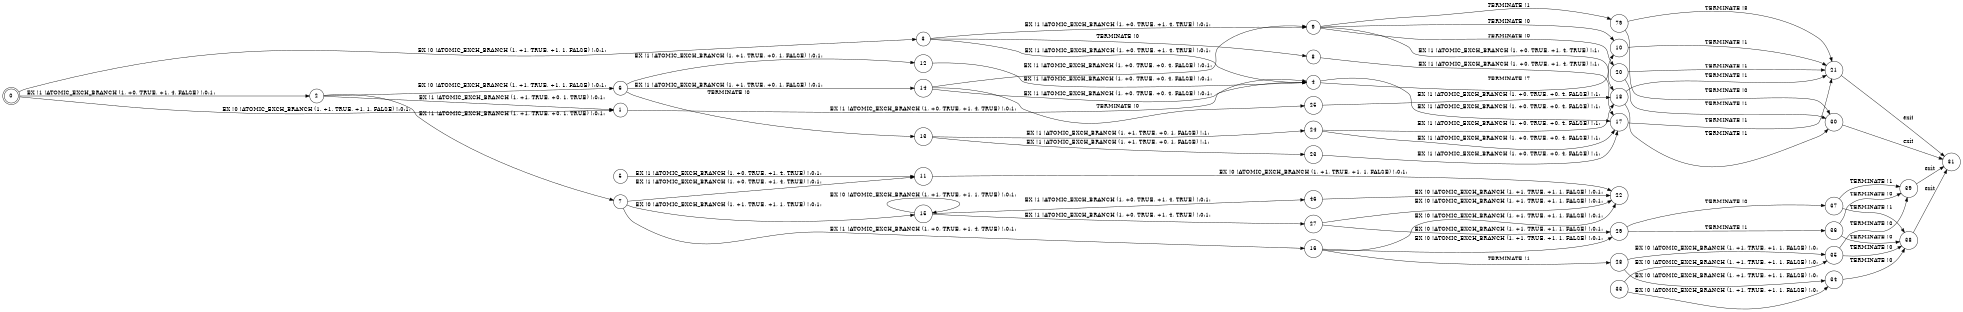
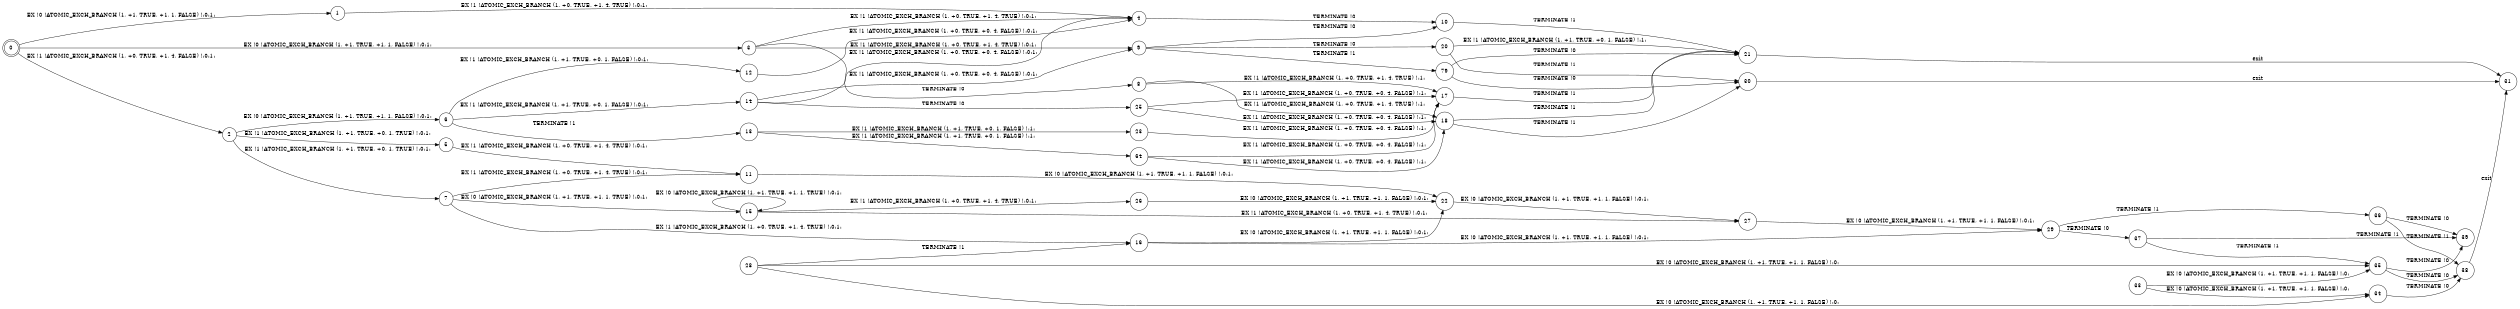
  digraph {
    rankdir=LR
    node [shape=circle]
    0 [peripheries=2]
    1
    2
    3
    4
    5
    6
    7
    8
    9
    10
    11
    12
    13
    14
    15
    16
    17
    18
    n20 [label=79]
    20
    21
    22
    23
-   24
+   24 [label=64]
    25
-   26 [label=46]
+   26
    27
    28
    29
    30
    31
    34
    35
    36
    37
    33
    38
    39
    0 -> 1 [label="EX !0 !ATOMIC_EXCH_BRANCH (1, +1, TRUE, +1, 1, FALSE) !:0:1:"]
    0 -> 2 [label="EX !1 !ATOMIC_EXCH_BRANCH (1, +0, TRUE, +1, 4, FALSE) !:0:1:"]
    0 -> 3 [label="EX !0 !ATOMIC_EXCH_BRANCH (1, +1, TRUE, +1, 1, FALSE) !:0:1:"]
    1 -> 4 [label="EX !1 !ATOMIC_EXCH_BRANCH (1, +0, TRUE, +1, 4, TRUE) !:0:1:"]
-   2 -> 1 [label="EX !1 !ATOMIC_EXCH_BRANCH (1, +1, TRUE, +0, 1, TRUE) !:0:1:"]
+   2 -> 5 [label="EX !1 !ATOMIC_EXCH_BRANCH (1, +1, TRUE, +0, 1, TRUE) !:0:1:"]
    2 -> 6 [label="EX !0 !ATOMIC_EXCH_BRANCH (1, +1, TRUE, +1, 1, FALSE) !:0:1:"]
    2 -> 7 [label="EX !1 !ATOMIC_EXCH_BRANCH (1, +1, TRUE, +0, 1, TRUE) !:0:1:"]
    3 -> 4 [label="EX !1 !ATOMIC_EXCH_BRANCH (1, +0, TRUE, +1, 4, TRUE) !:0:1:"]
    3 -> 8 [label="TERMINATE !0"]
    3 -> 9 [label="EX !1 !ATOMIC_EXCH_BRANCH (1, +0, TRUE, +1, 4, TRUE) !:0:1:"]
-   4 -> 10 [label="TERMINATE !7"]
+   4 -> 10 [label="TERMINATE !0"]
    5 -> 11 [label="EX !1 !ATOMIC_EXCH_BRANCH (1, +0, TRUE, +1, 4, TRUE) !:0:1:"]
    6 -> 12 [label="EX !1 !ATOMIC_EXCH_BRANCH (1, +1, TRUE, +0, 1, FALSE) !:0:1:"]
-   6 -> 13 [label="TERMINATE !0"]
+   6 -> 13 [label="TERMINATE !1"]
    6 -> 14 [label="EX !1 !ATOMIC_EXCH_BRANCH (1, +1, TRUE, +0, 1, FALSE) !:0:1:"]
    7 -> 11 [label="EX !1 !ATOMIC_EXCH_BRANCH (1, +0, TRUE, +1, 4, TRUE) !:0:1:"]
    7 -> 15 [label="EX !0 !ATOMIC_EXCH_BRANCH (1, +1, TRUE, +1, 1, TRUE) !:0:1:"]
    7 -> 16 [label="EX !1 !ATOMIC_EXCH_BRANCH (1, +0, TRUE, +1, 4, TRUE) !:0:1:"]
    8 -> 17 [label="EX !1 !ATOMIC_EXCH_BRANCH (1, +0, TRUE, +1, 4, TRUE) !:1:"]
-   9 -> 18 [label="EX !1 !ATOMIC_EXCH_BRANCH (1, +0, TRUE, +1, 4, TRUE) !:1:"]
+   8 -> 18 [label="EX !1 !ATOMIC_EXCH_BRANCH (1, +0, TRUE, +1, 4, TRUE) !:1:"]
    9 -> 10 [label="TERMINATE !0"]
    9 -> n20 [label="TERMINATE !1"]
    9 -> 20 [label="TERMINATE !0"]
    10 -> 21 [label="TERMINATE !1"]
    11 -> 22 [label="EX !0 !ATOMIC_EXCH_BRANCH (1, +1, TRUE, +1, 1, FALSE) !:0:1:"]
    12 -> 4 [label="EX !1 !ATOMIC_EXCH_BRANCH (1, +0, TRUE, +0, 4, FALSE) !:0:1:"]
    13 -> 23 [label="EX !1 !ATOMIC_EXCH_BRANCH (1, +1, TRUE, +0, 1, FALSE) !:1:"]
    13 -> 24 [label="EX !1 !ATOMIC_EXCH_BRANCH (1, +1, TRUE, +0, 1, FALSE) !:1:"]
    14 -> 4 [label="EX !1 !ATOMIC_EXCH_BRANCH (1, +0, TRUE, +0, 4, FALSE) !:0:1:"]
    14 -> 9 [label="EX !1 !ATOMIC_EXCH_BRANCH (1, +0, TRUE, +0, 4, FALSE) !:0:1:"]
    14 -> 25 [label="TERMINATE !0"]
    15 -> 15 [label="EX !0 !ATOMIC_EXCH_BRANCH (1, +1, TRUE, +1, 1, TRUE) !:0:1:"]
    15 -> 26 [label="EX !1 !ATOMIC_EXCH_BRANCH (1, +0, TRUE, +1, 4, TRUE) !:0:1:"]
    15 -> 27 [label="EX !1 !ATOMIC_EXCH_BRANCH (1, +0, TRUE, +1, 4, TRUE) !:0:1:"]
    16 -> 22 [label="EX !0 !ATOMIC_EXCH_BRANCH (1, +1, TRUE, +1, 1, FALSE) !:0:1:"]
-   16 -> 28 [label="TERMINATE !1"]
+   28 -> 16 [label="TERMINATE !1"]
    16 -> 29 [label="EX !0 !ATOMIC_EXCH_BRANCH (1, +1, TRUE, +1, 1, FALSE) !:0:1:"]
    17 -> 21 [label="TERMINATE !1"]
    18 -> 21 [label="TERMINATE !1"]
    18 -> 30 [label="TERMINATE !1"]
-   n20 -> 21 [label="TERMINATE !8"]
+   n20 -> 21 [label="TERMINATE !0"]
    n20 -> 30 [label="TERMINATE !0"]
-   20 -> 21 [label="TERMINATE !1"]
+   20 -> 21 [label="EX !1 !ATOMIC_EXCH_BRANCH (1, +1, TRUE, +0, 1, FALSE) !:1:"]
    20 -> 30 [label="TERMINATE !1"]
    21 -> 31 [label=exit]
    23 -> 17 [label="EX !1 !ATOMIC_EXCH_BRANCH (1, +0, TRUE, +0, 4, FALSE) !:1:"]
    24 -> 17 [label="EX !1 !ATOMIC_EXCH_BRANCH (1, +0, TRUE, +0, 4, FALSE) !:1:"]
    24 -> 18 [label="EX !1 !ATOMIC_EXCH_BRANCH (1, +0, TRUE, +0, 4, FALSE) !:1:"]
-   4 -> 17 [label="EX !1 !ATOMIC_EXCH_BRANCH (1, +0, TRUE, +0, 4, FALSE) !:1:"]
+   25 -> 17 [label="EX !1 !ATOMIC_EXCH_BRANCH (1, +0, TRUE, +0, 4, FALSE) !:1:"]
    25 -> 18 [label="EX !1 !ATOMIC_EXCH_BRANCH (1, +0, TRUE, +0, 4, FALSE) !:1:"]
    26 -> 22 [label="EX !0 !ATOMIC_EXCH_BRANCH (1, +1, TRUE, +1, 1, FALSE) !:0:1:"]
-   27 -> 22 [label="EX !0 !ATOMIC_EXCH_BRANCH (1, +1, TRUE, +1, 1, FALSE) !:0:1:"]
+   22 -> 27 [label="EX !0 !ATOMIC_EXCH_BRANCH (1, +1, TRUE, +1, 1, FALSE) !:0:1:"]
    27 -> 29 [label="EX !0 !ATOMIC_EXCH_BRANCH (1, +1, TRUE, +1, 1, FALSE) !:0:1:"]
    28 -> 34 [label="EX !0 !ATOMIC_EXCH_BRANCH (1, +1, TRUE, +1, 1, FALSE) !:0:"]
    28 -> 35 [label="EX !0 !ATOMIC_EXCH_BRANCH (1, +1, TRUE, +1, 1, FALSE) !:0:"]
    29 -> 36 [label="TERMINATE !1"]
    29 -> 37 [label="TERMINATE !0"]
    30 -> 31 [label=exit]
    34 -> 38 [label="TERMINATE !0"]
    35 -> 38 [label="TERMINATE !0"]
    35 -> 39 [label="TERMINATE !0"]
-   36 -> 38 [label="TERMINATE !0"]
+   36 -> 38 [label="TERMINATE !1"]
    36 -> 39 [label="TERMINATE !0"]
-   37 -> 38 [label="TERMINATE !1"]
+   37 -> 35 [label="TERMINATE !1"]
    37 -> 39 [label="TERMINATE !1"]
    33 -> 34 [label="EX !0 !ATOMIC_EXCH_BRANCH (1, +1, TRUE, +1, 1, FALSE) !:0:"]
    33 -> 35 [label="EX !0 !ATOMIC_EXCH_BRANCH (1, +1, TRUE, +1, 1, FALSE) !:0:"]
    38 -> 31 [label=exit]
-   39 -> 31 [label=exit]
  }
